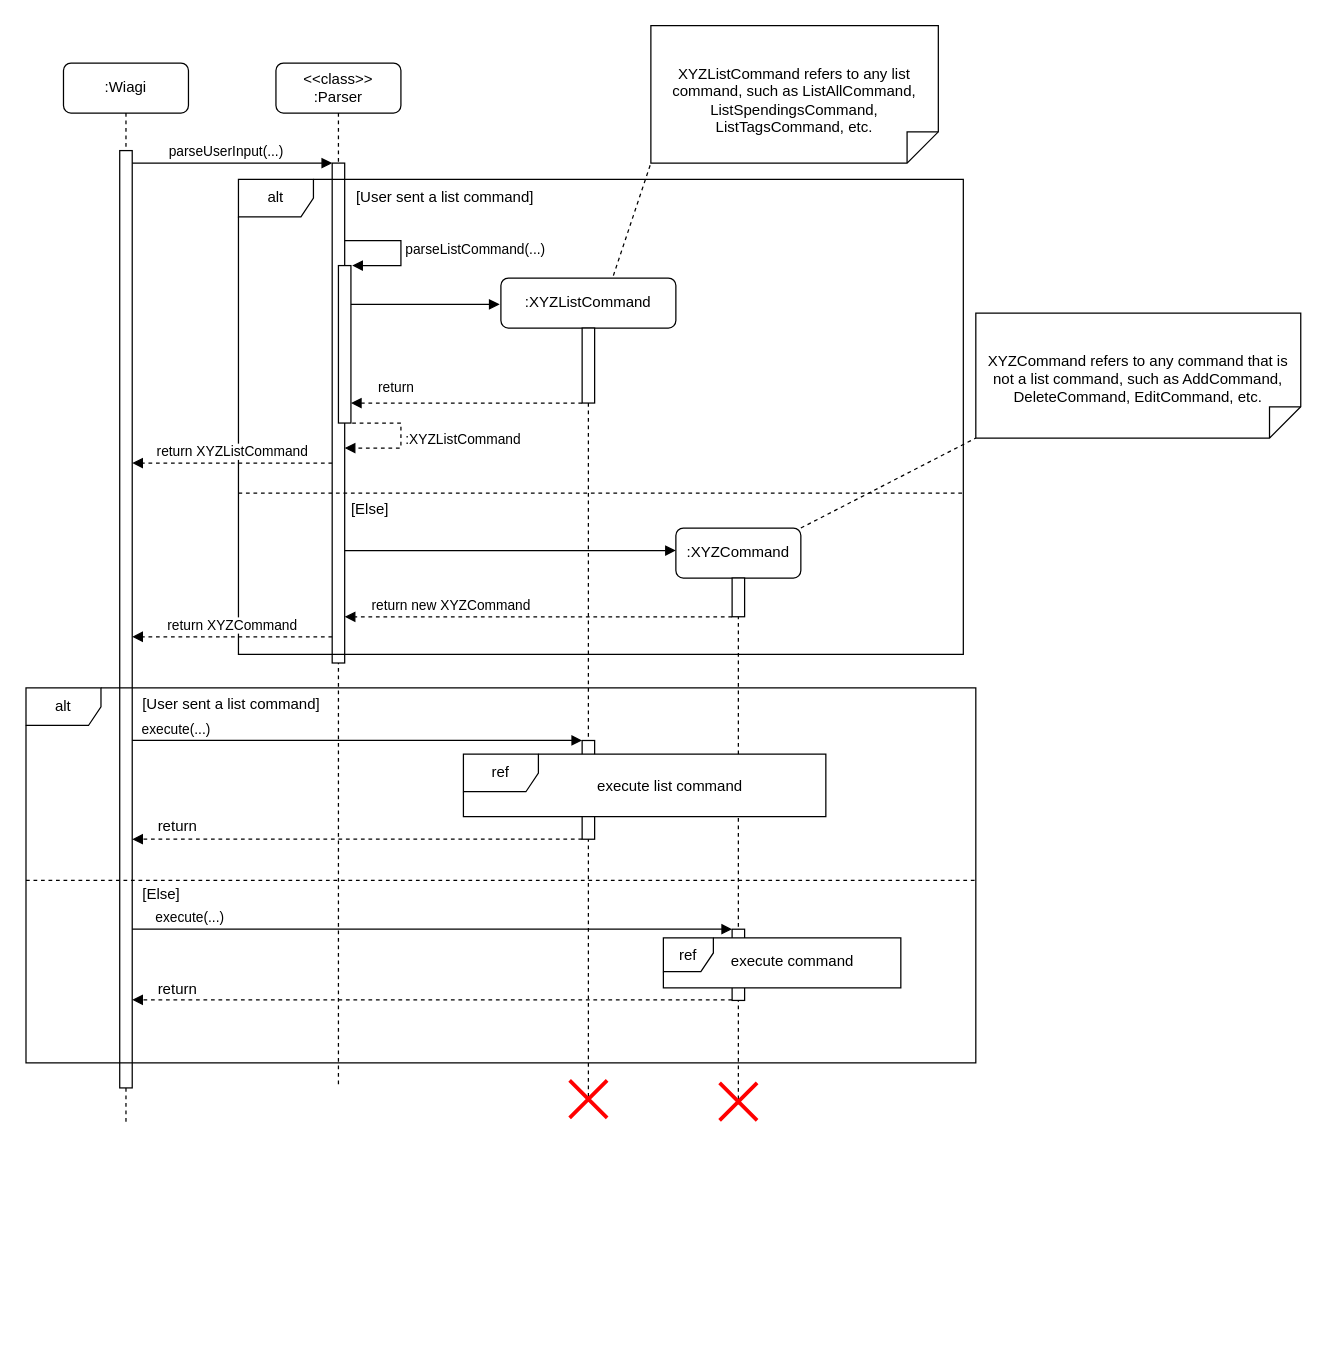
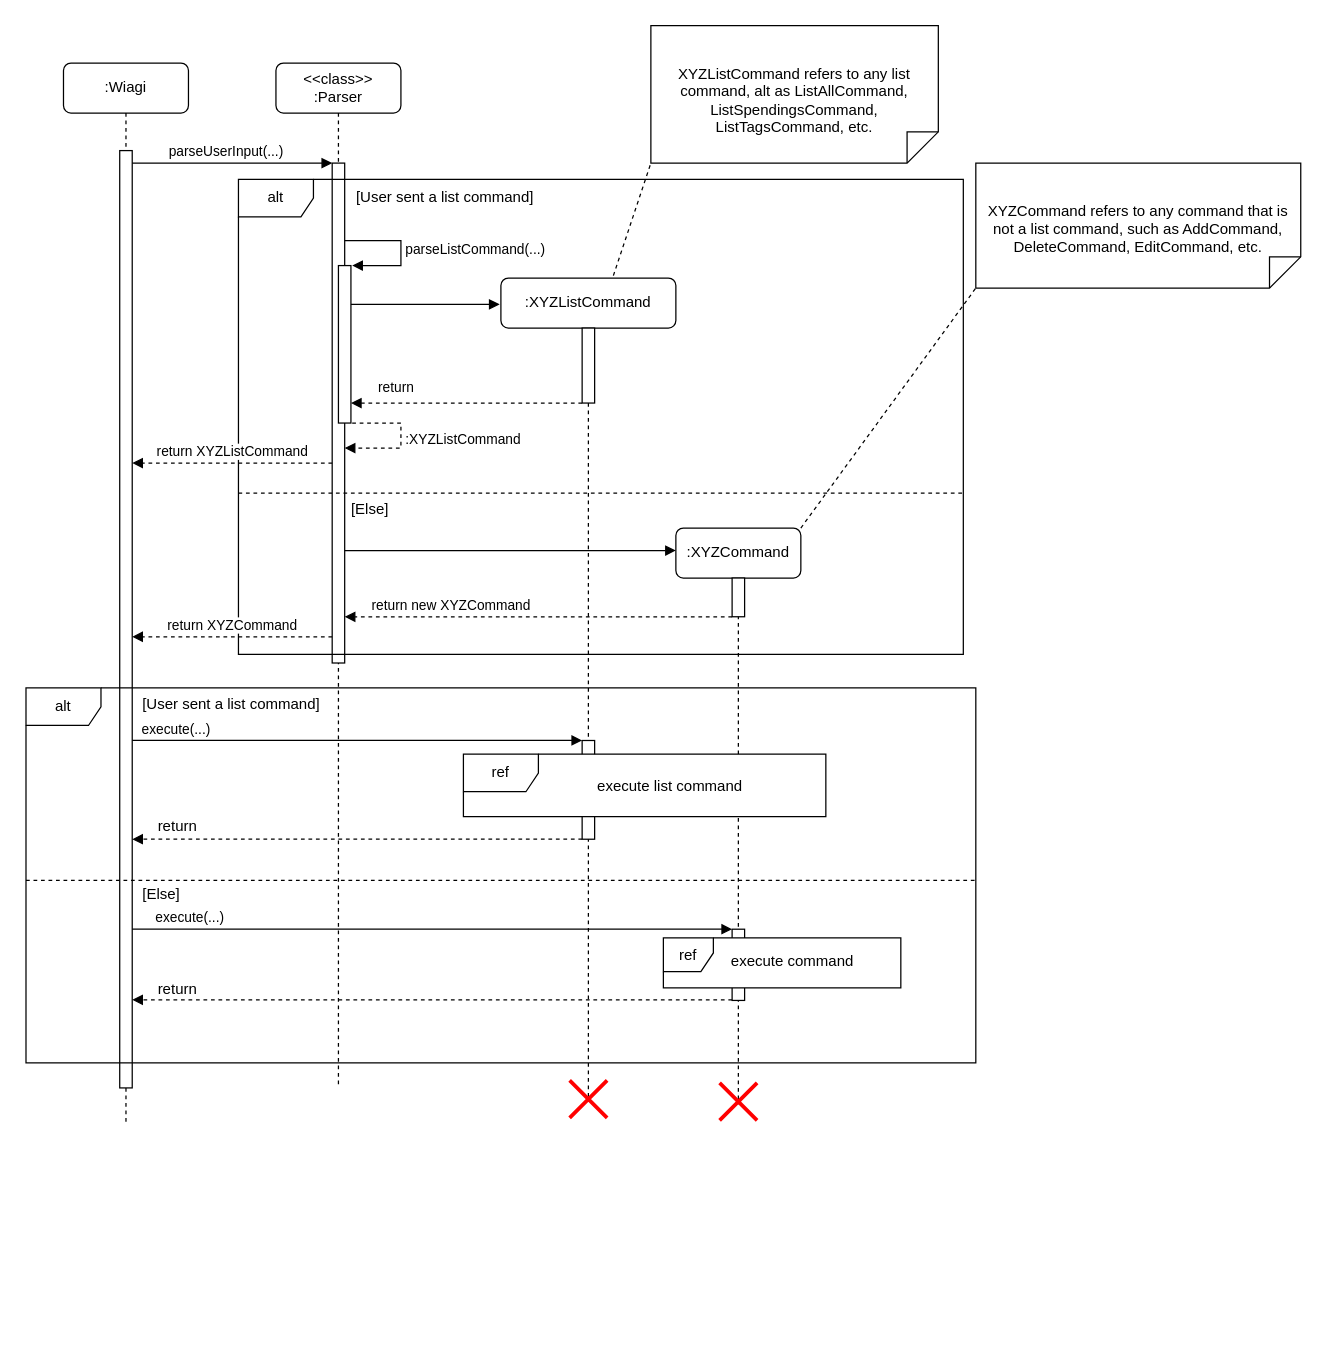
  <mxCell id="0" />
  <mxCell id="1" parent="0" />
  <mxCell id="2" value=":Wiagi" style="shape=umlLifeline;perimeter=lifelinePerimeter;whiteSpace=wrap;html=1;container=0;dropTarget=0;collapsible=0;recursiveResize=0;outlineConnect=0;portConstraint=eastwest;newEdgeStyle={&quot;edgeStyle&quot;:&quot;elbowEdgeStyle&quot;,&quot;elbow&quot;:&quot;vertical&quot;,&quot;curved&quot;:0,&quot;rounded&quot;:0};rounded=1;" parent="1" vertex="1"><mxGeometry x="50" y="50" width="100" height="850" as="geometry" /></mxCell>
  <mxCell id="3" value="" style="html=1;points=[];perimeter=orthogonalPerimeter;outlineConnect=0;targetShapes=umlLifeline;portConstraint=eastwest;newEdgeStyle={&quot;edgeStyle&quot;:&quot;elbowEdgeStyle&quot;,&quot;elbow&quot;:&quot;vertical&quot;,&quot;curved&quot;:0,&quot;rounded&quot;:0};" parent="2" vertex="1"><mxGeometry x="45" y="70" width="10" height="750" as="geometry" /></mxCell>
  <mxCell id="4" value="parseUserInput(...)" style="html=1;verticalAlign=bottom;endArrow=block;edgeStyle=elbowEdgeStyle;elbow=vertical;curved=0;rounded=0;" parent="1" target="6" edge="1"><mxGeometry x="0.346" relative="1" as="geometry"><mxPoint x="205" y="130" as="sourcePoint" /><Array as="points"><mxPoint x="105" y="130" /></Array><mxPoint x="435" y="130" as="targetPoint" /><mxPoint as="offset" /></mxGeometry></mxCell>
  <mxCell id="5" value="&lt;div&gt;&amp;lt;&amp;lt;class&amp;gt;&amp;gt;&lt;/div&gt;:Parser" style="shape=umlLifeline;rounded=1;perimeter=lifelinePerimeter;whiteSpace=wrap;html=1;container=0;dropTarget=0;collapsible=0;recursiveResize=0;outlineConnect=0;portConstraint=eastwest;newEdgeStyle={&quot;edgeStyle&quot;:&quot;elbowEdgeStyle&quot;,&quot;elbow&quot;:&quot;vertical&quot;,&quot;curved&quot;:0,&quot;rounded&quot;:0};" parent="1" vertex="1"><mxGeometry x="220" y="50" width="100" height="820" as="geometry" /></mxCell>
  <mxCell id="6" value="" style="html=1;points=[];perimeter=orthogonalPerimeter;outlineConnect=0;targetShapes=umlLifeline;portConstraint=eastwest;newEdgeStyle={&quot;edgeStyle&quot;:&quot;elbowEdgeStyle&quot;,&quot;elbow&quot;:&quot;vertical&quot;,&quot;curved&quot;:0,&quot;rounded&quot;:0};" parent="5" vertex="1"><mxGeometry x="45" y="80" width="10" height="400" as="geometry" /></mxCell>
  <mxCell id="7" value="" style="html=1;verticalAlign=bottom;endArrow=block;edgeStyle=elbowEdgeStyle;elbow=vertical;curved=0;rounded=0;" parent="1" edge="1"><mxGeometry x="0.346" relative="1" as="geometry"><mxPoint x="205" y="230" as="sourcePoint" /><Array as="points" /><mxPoint x="205" y="230" as="targetPoint" /><mxPoint as="offset" /></mxGeometry></mxCell>
  <mxCell id="8" value="" style="html=1;points=[[0,0,0,0,5],[0,1,0,0,-5],[1,0,0,0,5],[1,1,0,0,-5]];perimeter=orthogonalPerimeter;outlineConnect=0;targetShapes=umlLifeline;portConstraint=eastwest;newEdgeStyle={&quot;curved&quot;:0,&quot;rounded&quot;:0};" parent="1" vertex="1"><mxGeometry x="270" y="212" width="10" height="126" as="geometry" /></mxCell>
  <mxCell id="9" value="parseListCommand(...)" style="html=1;align=left;spacingLeft=2;endArrow=block;rounded=0;edgeStyle=orthogonalEdgeStyle;curved=0;rounded=0;" parent="1" edge="1"><mxGeometry relative="1" as="geometry"><mxPoint x="275" y="192" as="sourcePoint" /><Array as="points"><mxPoint x="320" y="192" /><mxPoint x="320" y="212" /></Array><mxPoint x="281" y="212" as="targetPoint" /></mxGeometry></mxCell>
  <mxCell id="10" value=":XYZListCommand" style="html=1;align=left;spacingLeft=2;endArrow=block;rounded=0;edgeStyle=orthogonalEdgeStyle;curved=0;rounded=0;dashed=1;" parent="1" edge="1"><mxGeometry relative="1" as="geometry"><mxPoint x="281" y="338" as="sourcePoint" /><Array as="points"><mxPoint x="320" y="338" /><mxPoint x="320" y="358" /></Array><mxPoint x="275" y="358" as="targetPoint" /></mxGeometry></mxCell>
  <mxCell id="11" value="" style="html=1;verticalAlign=bottom;endArrow=block;curved=0;rounded=0;" parent="1" edge="1"><mxGeometry width="80" relative="1" as="geometry"><mxPoint x="280" y="243" as="sourcePoint" /><mxPoint x="399" y="243" as="targetPoint" /></mxGeometry></mxCell>
  <mxCell id="12" value=":XYZListCommand" style="shape=umlLifeline;perimeter=lifelinePerimeter;whiteSpace=wrap;html=1;container=1;dropTarget=0;collapsible=0;recursiveResize=0;outlineConnect=0;portConstraint=eastwest;newEdgeStyle={&quot;curved&quot;:0,&quot;rounded&quot;:0};rounded=1;" parent="1" vertex="1"><mxGeometry x="400" y="222" width="140" height="658" as="geometry" /></mxCell>
  <mxCell id="13" value="" style="html=1;points=[[0,0,0,0,5],[0,1,0,0,-5],[1,0,0,0,5],[1,1,0,0,-5]];perimeter=orthogonalPerimeter;outlineConnect=0;targetShapes=umlLifeline;portConstraint=eastwest;newEdgeStyle={&quot;curved&quot;:0,&quot;rounded&quot;:0};" parent="12" vertex="1"><mxGeometry x="65" y="40" width="10" height="60" as="geometry" /></mxCell>
  <mxCell id="14" value="" style="html=1;points=[[0,0,0,0,5],[0,1,0,0,-5],[1,0,0,0,5],[1,1,0,0,-5]];perimeter=orthogonalPerimeter;outlineConnect=0;targetShapes=umlLifeline;portConstraint=eastwest;newEdgeStyle={&quot;curved&quot;:0,&quot;rounded&quot;:0};" parent="12" vertex="1"><mxGeometry x="65" y="370" width="10" height="79" as="geometry" /></mxCell>
  <mxCell id="15" value="" style="html=1;verticalAlign=bottom;endArrow=block;curved=0;rounded=0;dashed=1;" parent="1" edge="1"><mxGeometry width="80" relative="1" as="geometry"><mxPoint x="465" y="322" as="sourcePoint" /><mxPoint x="280" y="322" as="targetPoint" /></mxGeometry></mxCell>
  <mxCell id="16" value="return" style="edgeLabel;html=1;align=center;verticalAlign=middle;resizable=0;points=[];" parent="15" vertex="1" connectable="0"><mxGeometry x="0.517" y="-2" relative="1" as="geometry"><mxPoint x="-10" y="-11" as="offset" /></mxGeometry></mxCell>
  <mxCell id="17" value="execute(...)" style="html=1;verticalAlign=bottom;endArrow=block;curved=0;rounded=0;" parent="1" edge="1"><mxGeometry x="-0.808" width="80" relative="1" as="geometry"><mxPoint x="105" y="592" as="sourcePoint" /><mxPoint x="465" y="592" as="targetPoint" /><mxPoint as="offset" /></mxGeometry></mxCell>
  <mxCell id="18" value="" style="html=1;verticalAlign=bottom;endArrow=block;curved=0;rounded=0;exitX=0;exitY=1;exitDx=0;exitDy=-5;exitPerimeter=0;dashed=1;" parent="1" edge="1"><mxGeometry x="0.361" width="80" relative="1" as="geometry"><mxPoint x="465" y="671" as="sourcePoint" /><mxPoint x="105" y="671" as="targetPoint" /><mxPoint as="offset" /></mxGeometry></mxCell>
  <mxCell id="19" value="return" style="edgeLabel;html=1;align=center;verticalAlign=middle;resizable=0;points=[];fontSize=12;" parent="18" vertex="1" connectable="0"><mxGeometry x="0.491" y="-2" relative="1" as="geometry"><mxPoint x="-57" y="-9" as="offset" /></mxGeometry></mxCell>
  <mxCell id="20" value="[User sent a list command]" style="text;html=1;align=center;verticalAlign=middle;resizable=0;points=[];autosize=1;strokeColor=none;fillColor=none;" parent="1" vertex="1"><mxGeometry x="270" y="143" width="170" height="30" as="geometry" /></mxCell>
  <mxCell id="21" value="" style="group" parent="1" vertex="1" connectable="0"><mxGeometry x="190" y="143" width="580" height="920" as="geometry" /></mxCell>
  <mxCell id="22" value="alt" style="shape=umlFrame;whiteSpace=wrap;html=1;pointerEvents=0;" parent="21" vertex="1"><mxGeometry width="580" height="380" as="geometry" /></mxCell>
  <mxCell id="23" value="" style="line;strokeWidth=1;fillColor=none;align=left;verticalAlign=middle;spacingTop=-1;spacingLeft=3;spacingRight=3;rotatable=0;labelPosition=right;points=[];portConstraint=eastwest;strokeColor=default;dashed=1;" parent="21" vertex="1"><mxGeometry y="247" width="580" height="8" as="geometry" /></mxCell>
  <mxCell id="24" value="[Else]" style="text;html=1;align=center;verticalAlign=middle;resizable=0;points=[];autosize=1;strokeColor=none;fillColor=none;" parent="21" vertex="1"><mxGeometry x="79.995" y="249" width="50" height="30" as="geometry" /></mxCell>
  <mxCell id="25" value="return XYZCommand" style="html=1;verticalAlign=bottom;endArrow=block;curved=0;rounded=0;strokeColor=default;dashed=1;" parent="21" edge="1"><mxGeometry width="80" relative="1" as="geometry"><mxPoint x="75" y="366" as="sourcePoint" /><mxPoint x="-85" y="366" as="targetPoint" /></mxGeometry></mxCell>
  <mxCell id="26" value=":XYZCommand" style="shape=umlLifeline;perimeter=lifelinePerimeter;whiteSpace=wrap;html=1;container=1;dropTarget=0;collapsible=0;recursiveResize=0;outlineConnect=0;portConstraint=eastwest;newEdgeStyle={&quot;curved&quot;:0,&quot;rounded&quot;:0};rounded=1;" parent="21" vertex="1"><mxGeometry x="350" y="279" width="100" height="461" as="geometry" /></mxCell>
  <mxCell id="27" value="" style="html=1;points=[[0,0,0,0,5],[0,1,0,0,-5],[1,0,0,0,5],[1,1,0,0,-5]];perimeter=orthogonalPerimeter;outlineConnect=0;targetShapes=umlLifeline;portConstraint=eastwest;newEdgeStyle={&quot;curved&quot;:0,&quot;rounded&quot;:0};" parent="21" vertex="1"><mxGeometry x="395" y="319" width="10" height="31" as="geometry" /></mxCell>
  <mxCell id="28" value="" style="html=1;verticalAlign=bottom;endArrow=block;curved=0;rounded=0;" parent="21" source="6" edge="1"><mxGeometry width="80" relative="1" as="geometry"><mxPoint x="120" y="297" as="sourcePoint" /><mxPoint x="350" y="297" as="targetPoint" /></mxGeometry></mxCell>
  <mxCell id="29" value="" style="html=1;points=[[0,0,0,0,5],[0,1,0,0,-5],[1,0,0,0,5],[1,1,0,0,-5]];perimeter=orthogonalPerimeter;outlineConnect=0;targetShapes=umlLifeline;portConstraint=eastwest;newEdgeStyle={&quot;curved&quot;:0,&quot;rounded&quot;:0};" parent="21" vertex="1"><mxGeometry x="395" y="600" width="10" height="57" as="geometry" /></mxCell>
  <mxCell id="30" value="[Else]" style="text;html=1;align=center;verticalAlign=middle;resizable=0;points=[];autosize=1;strokeColor=none;fillColor=none;" parent="21" vertex="1"><mxGeometry x="-87" y="557" width="50" height="30" as="geometry" /></mxCell>
  <mxCell id="31" value="" style="shape=umlDestroy;whiteSpace=wrap;html=1;strokeWidth=3;targetShapes=umlLifeline;strokeColor=#FF0000;" parent="21" vertex="1"><mxGeometry x="265" y="721" width="30" height="30" as="geometry" /></mxCell>
  <mxCell id="32" value="" style="shape=umlDestroy;whiteSpace=wrap;html=1;strokeWidth=3;targetShapes=umlLifeline;strokeColor=#FF0000;" parent="21" vertex="1"><mxGeometry x="385" y="723" width="30" height="30" as="geometry" /></mxCell>
  <mxCell id="33" value="ref" style="shape=umlFrame;whiteSpace=wrap;html=1;pointerEvents=0;swimlaneFillColor=default;" parent="21" vertex="1"><mxGeometry x="180" y="460" width="290" height="50" as="geometry" /></mxCell>
  <mxCell id="34" value="execute list command" style="text;html=1;align=center;verticalAlign=middle;resizable=0;points=[];autosize=1;strokeColor=none;fillColor=none;" parent="21" vertex="1"><mxGeometry x="275" y="471" width="140" height="30" as="geometry" /></mxCell>
  <mxCell id="35" value="ref" style="shape=umlFrame;whiteSpace=wrap;html=1;pointerEvents=0;width=40;height=27;swimlaneFillColor=default;" parent="21" vertex="1"><mxGeometry x="340" y="607" width="190" height="40" as="geometry" /></mxCell>
  <mxCell id="36" value="execute command" style="text;html=1;align=center;verticalAlign=middle;resizable=0;points=[];autosize=1;strokeColor=none;fillColor=none;" parent="21" vertex="1"><mxGeometry x="383" y="611" width="120" height="30" as="geometry" /></mxCell>
  <mxCell id="37" value="return XYZListCommand" style="html=1;verticalAlign=bottom;endArrow=block;dashed=1;edgeStyle=elbowEdgeStyle;elbow=vertical;curved=0;rounded=0;endFill=1;" parent="1" edge="1"><mxGeometry relative="1" as="geometry"><mxPoint x="105" y="370" as="targetPoint" /><Array as="points"><mxPoint x="205" y="370" /></Array><mxPoint x="265" y="370" as="sourcePoint" /></mxGeometry></mxCell>
  <mxCell id="38" value="return new XYZCommand" style="html=1;verticalAlign=bottom;endArrow=block;curved=0;rounded=0;dashed=1;" parent="1" edge="1"><mxGeometry x="0.452" width="80" relative="1" as="geometry"><mxPoint x="585" y="493" as="sourcePoint" /><mxPoint x="275" y="493" as="targetPoint" /><mxPoint as="offset" /></mxGeometry></mxCell>
  <mxCell id="39" value="alt" style="shape=umlFrame;whiteSpace=wrap;html=1;pointerEvents=0;" parent="1" vertex="1"><mxGeometry x="20" y="550" width="760" height="300" as="geometry" /></mxCell>
  <mxCell id="40" value="[User sent a list command]" style="text;html=1;align=center;verticalAlign=middle;resizable=0;points=[];autosize=1;strokeColor=none;fillColor=none;" parent="1" vertex="1"><mxGeometry x="99" y="548" width="170" height="30" as="geometry" /></mxCell>
  <mxCell id="41" value="" style="line;strokeWidth=1;fillColor=none;align=left;verticalAlign=middle;spacingTop=-1;spacingLeft=3;spacingRight=3;rotatable=0;labelPosition=right;points=[];portConstraint=eastwest;strokeColor=inherit;dashed=1;" parent="1" vertex="1"><mxGeometry x="20" y="700" width="760" height="8" as="geometry" /></mxCell>
  <mxCell id="42" value="execute(...)" style="html=1;verticalAlign=bottom;endArrow=block;curved=0;rounded=0;" parent="1" source="3" target="29" edge="1"><mxGeometry x="-0.808" width="80" relative="1" as="geometry"><mxPoint x="220" y="743" as="sourcePoint" /><mxPoint x="580" y="743" as="targetPoint" /><mxPoint as="offset" /></mxGeometry></mxCell>
  <mxCell id="43" value="" style="html=1;verticalAlign=bottom;endArrow=block;curved=0;rounded=0;dashed=1;" parent="1" edge="1"><mxGeometry x="0.361" width="80" relative="1" as="geometry"><mxPoint x="585" y="799.5" as="sourcePoint" /><mxPoint x="105" y="799.5" as="targetPoint" /><mxPoint as="offset" /></mxGeometry></mxCell>
  <mxCell id="44" value="return" style="edgeLabel;html=1;align=center;verticalAlign=middle;resizable=0;points=[];fontSize=12;" parent="43" vertex="1" connectable="0"><mxGeometry x="0.664" y="1" relative="1" as="geometry"><mxPoint x="-46" y="-10" as="offset" /></mxGeometry></mxCell>
- <mxCell id="45" value="XYZListCommand refers to any list command, such as ListAllCommand, ListSpendingsCommand, ListTagsCommand, etc." style="shape=note2;boundedLbl=1;whiteSpace=wrap;html=1;size=25;verticalAlign=top;align=center;flipV=1;" parent="1" vertex="1"><mxGeometry x="520" y="20" width="230" height="110" as="geometry" /></mxCell>
+ <mxCell id="45" value="XYZListCommand refers to any list command, alt as ListAllCommand, ListSpendingsCommand, ListTagsCommand, etc." style="shape=note2;boundedLbl=1;whiteSpace=wrap;html=1;size=25;verticalAlign=top;align=center;flipV=1;" parent="1" vertex="1"><mxGeometry x="520" y="20" width="230" height="110" as="geometry" /></mxCell>
  <mxCell id="46" value="" style="endArrow=none;startArrow=none;endFill=0;startFill=0;endSize=8;html=1;verticalAlign=bottom;dashed=1;labelBackgroundColor=none;rounded=0;entryX=0;entryY=0;entryDx=0;entryDy=0;entryPerimeter=0;" parent="1" target="45" edge="1"><mxGeometry width="160" relative="1" as="geometry"><mxPoint x="490" y="220" as="sourcePoint" /><mxPoint x="480" y="70" as="targetPoint" /></mxGeometry></mxCell>
- <mxCell id="47" value="XYZCommand refers to any command that is not a list command, such as AddCommand, DeleteCommand, EditCommand, etc." style="shape=note2;boundedLbl=1;whiteSpace=wrap;html=1;size=25;verticalAlign=top;align=center;flipV=1;" parent="1" vertex="1"><mxGeometry x="780" y="250" width="260" height="100" as="geometry" /></mxCell>
+ <mxCell id="47" value="XYZCommand refers to any command that is not a list command, such as AddCommand, DeleteCommand, EditCommand, etc." style="shape=note2;boundedLbl=1;whiteSpace=wrap;html=1;size=25;verticalAlign=top;align=center;flipV=1;" parent="1" vertex="1"><mxGeometry x="780" y="130" width="260" height="100" as="geometry" /></mxCell>
  <mxCell id="48" value="" style="endArrow=none;startArrow=none;endFill=0;startFill=0;endSize=8;html=1;verticalAlign=bottom;dashed=1;labelBackgroundColor=none;rounded=0;entryX=0;entryY=0;entryDx=0;entryDy=0;entryPerimeter=0;" parent="1" target="47" edge="1"><mxGeometry width="160" relative="1" as="geometry"><mxPoint x="640" y="422" as="sourcePoint" /><mxPoint x="810" y="330" as="targetPoint" /></mxGeometry></mxCell>
